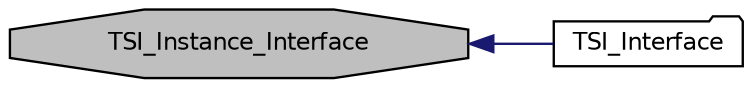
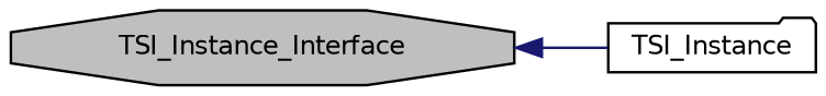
  digraph {
    rankdir=LR
    node [color=black fontname=Helvetica fontsize=10 style=filled]
    n1 [fillcolor=grey75 fontcolor=black height=0.2 label=TSI_Instance_Interface shape=octagon width=0.4]
-   n2 [fillcolor=white height=0.2 label=TSI_Interface shape=folder width=0.4]
+   n2 [fillcolor=white height=0.2 label=TSI_Instance shape=folder width=0.4]
    n1 -> n2 [color=midnightblue dir=back fontname=Helvetica fontsize=10 labelfontname=Helvetica labelfontsize=10 style=solid]
  }
